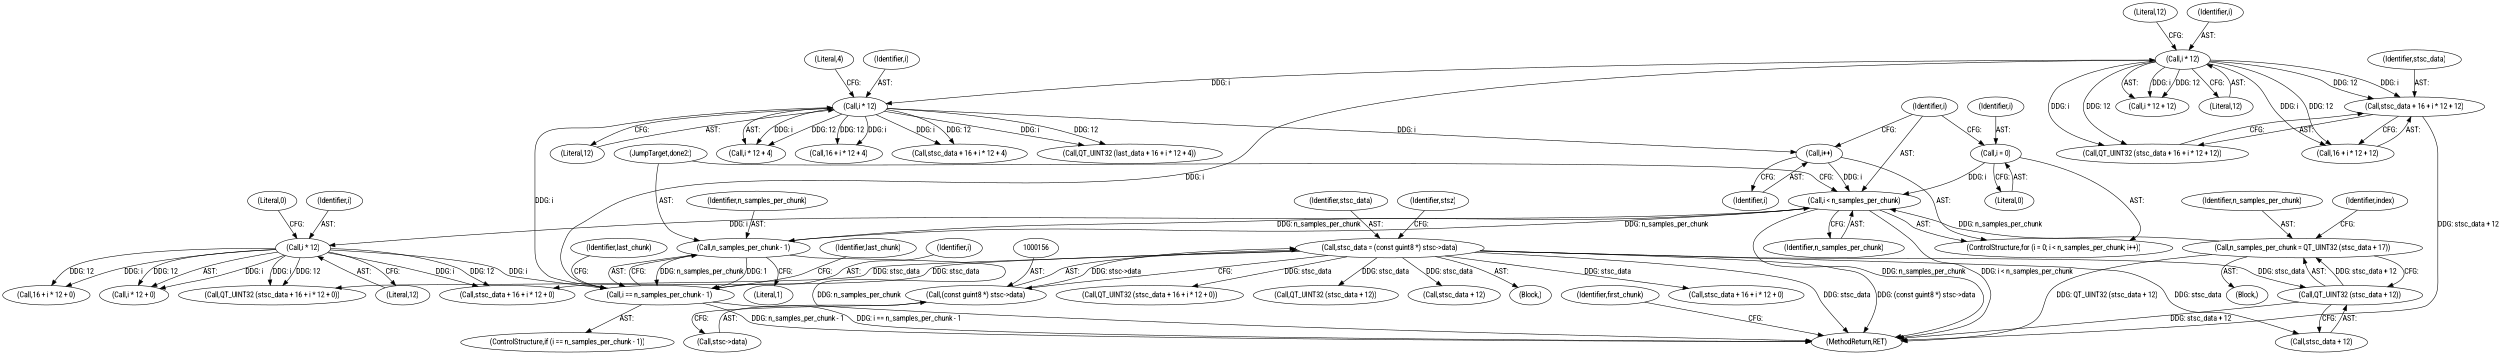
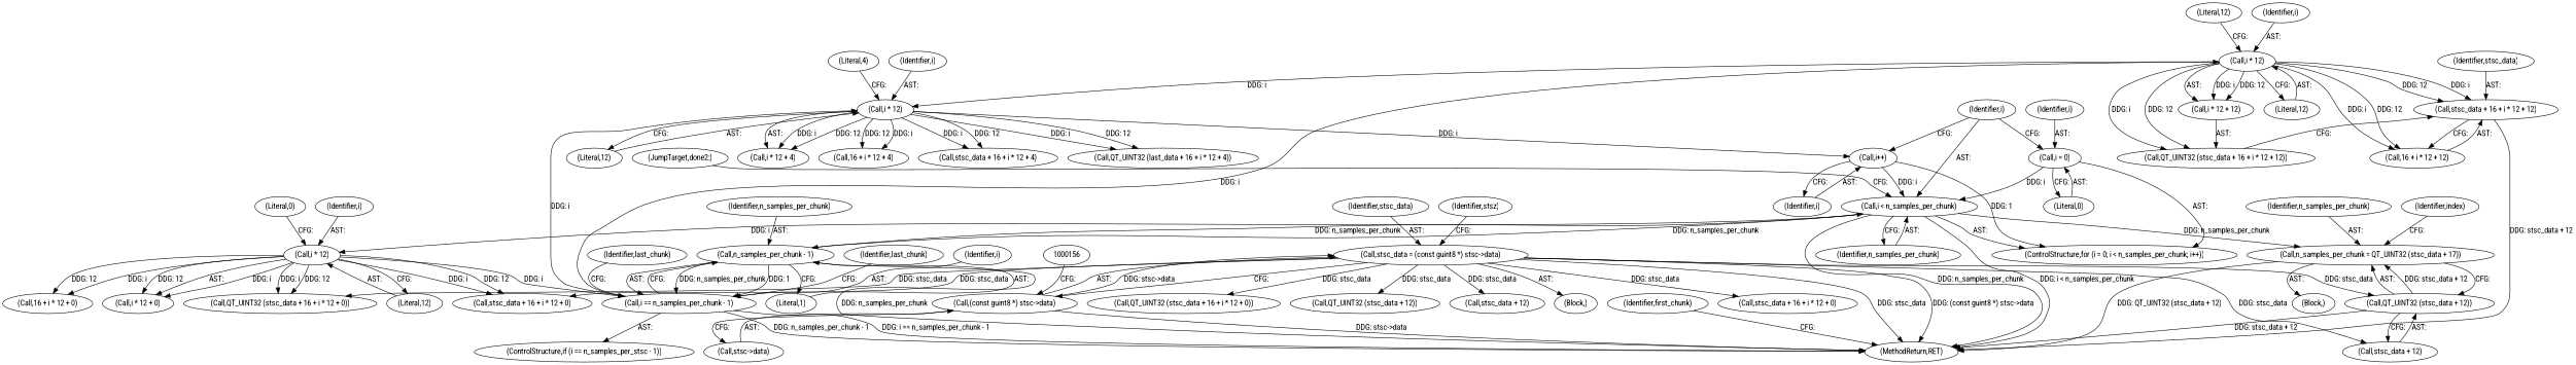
  digraph {
    fontname="Roboto Condensed"
    node [fontname="Roboto Condensed"]
    edge [fontname="Roboto Condensed"]
    n1 [label="(Call,stsc_data + 16 + i * 12 + 12)"]
    n2 [label="(Call,16 + i * 12 + 12)"]
    n3 [label="(MethodReturn,RET)"]
    n4 [label="(Call,QT_UINT32 (stsc_data + 16 + i * 12 + 12))"]
    n5 [label="(Call,i * 12)"]
    n6 [label="(Call,i * 12)"]
    n7 [label="(Literal,12)"]
    n8 [label="(Call,i * 12 + 12)"]
    n9 [label="(Call,i++)"]
    n10 [label="(Call,16 + i * 12 + 4)"]
    n11 [label="(Literal,12)"]
    n12 [label="(Call,i * 12 + 4)"]
    n13 [label="(Call,stsc_data + 16 + i * 12 + 4)"]
    n14 [label="(Call,QT_UINT32 (last_data + 16 + i * 12 + 4))"]
    n15 [label="(Call,i == n_samples_per_chunk - 1)"]
    n16 [label="(Call,n_samples_per_chunk - 1)"]
-   n17 [label="(ControlStructure,if (i == n_samples_per_chunk - 1))"]
+   n17 [label="(ControlStructure,if (i == n_samples_per_stsc - 1))"]
    n18 [label="(Call,i < n_samples_per_chunk)"]
    n19 [label="(Literal,1)"]
    n20 [label="(Call,i * 12)"]
    n21 [label="(Call,16 + i * 12 + 0)"]
    n22 [label="(Call,i * 12 + 0)"]
    n23 [label="(Call,QT_UINT32 (stsc_data + 16 + i * 12 + 0))"]
    n24 [label="(Literal,12)"]
    n25 [label="(Call,stsc_data + 16 + i * 12 + 0)"]
    n26 [label="(Identifier,n_samples_per_chunk)"]
    n27 [label="(ControlStructure,for (i = 0; i < n_samples_per_chunk; i++))"]
    n28 [label="(Identifier,i)"]
    n29 [label="(Call,i = 0)"]
    n30 [label="(Literal,0)"]
    n31 [label="(Call,n_samples_per_chunk = QT_UINT32 (stsc_data + 17))"]
    n32 [label="(Call,QT_UINT32 (stsc_data + 12))"]
    n33 [label="(Block,)"]
    n34 [label="(Call,stsc_data + 12)"]
    n35 [label="(Call,stsc_data = (const guint8 *) stsc->data)"]
    n36 [label="(Call,(const guint8 *) stsc->data)"]
    n37 [label="(Call,QT_UINT32 (stsc_data + 16 + i * 12 + 0))"]
    n38 [label="(Call,QT_UINT32 (stsc_data + 12))"]
    n39 [label="(Call,stsc_data + 12)"]
    n40 [label="(Block,)"]
    n41 [label="(Call,stsc_data + 16 + i * 12 + 0)"]
    n42 [label="(Call,stsc->data)"]
    n43 [label="(Identifier,n_samples_per_chunk)"]
    n44 [label="(Identifier,index)"]
    n45 [label="(Identifier,stsz)"]
    n46 [label="(Identifier,i)"]
    n47 [label="(Identifier,first_chunk)"]
    n48 [label="(Identifier,last_chunk)"]
    n49 [label="(Identifier,i)"]
    n50 [label="(Literal,12)"]
    n51 [label="(Literal,4)"]
    n52 [label="(Identifier,i)"]
    n53 [label="(Identifier,stsc_data)"]
    n54 [label="(Identifier,stsc_data)"]
    n55 [label="(Identifier,n_samples_per_chunk)"]
    n56 [label="(Identifier,last_chunk)"]
    n57 [label="(Identifier,i)"]
    n58 [label="(Literal,0)"]
    n59 [label="(Identifier,i)"]
    n60 [label="(JumpTarget,done2:)"]
    n61 [label="(Identifier,i)"]
    1000156
    n1 -> n2 [label="CFG: "]
    n1 -> n3 [label="DDG: stsc_data + 12"]
-   n1 -> n4 [label="AST: "]
+   n8 -> n4 [label="AST: "]
    n2 -> n1 [label="AST: "]
    n4 -> n1 [label="CFG: "]
    n5 -> n1 [label="DDG: i"]
    n5 -> n1 [label="DDG: 12"]
    n5 -> n2 [label="DDG: i"]
    n5 -> n2 [label="DDG: 12"]
    n5 -> n4 [label="DDG: i"]
    n5 -> n4 [label="DDG: 12"]
    n5 -> n6 [label="DDG: i"]
    n5 -> n7 [label="CFG: "]
    n5 -> n8 [label="AST: "]
    n5 -> n8 [label="DDG: i"]
    n5 -> n8 [label="DDG: 12"]
    n6 -> n9 [label="DDG: i"]
    n6 -> n10 [label="DDG: i"]
    n6 -> n10 [label="DDG: 12"]
    n6 -> n11 [label="CFG: "]
    n6 -> n12 [label="AST: "]
    n6 -> n12 [label="DDG: i"]
    n6 -> n12 [label="DDG: 12"]
    n6 -> n13 [label="DDG: i"]
    n6 -> n13 [label="DDG: 12"]
    n6 -> n14 [label="DDG: i"]
    n6 -> n14 [label="DDG: 12"]
    n7 -> n5 [label="AST: "]
    n9 -> n18 [label="DDG: i"]
-   n9 -> n27 [label="AST: "]
+   n9 -> n27 [label="DDG: 1"]
    n9 -> n28 [label="CFG: "]
    n11 -> n6 [label="AST: "]
    n15 -> n3 [label="DDG: n_samples_per_chunk - 1"]
    n15 -> n3 [label="DDG: i == n_samples_per_chunk - 1"]
    n15 -> n5 [label="DDG: i"]
    n15 -> n6 [label="DDG: i"]
    n15 -> n16 [label="CFG: "]
    n15 -> n17 [label="AST: "]
    n16 -> n3 [label="DDG: n_samples_per_chunk"]
    n16 -> n15 [label="AST: "]
    n16 -> n15 [label="DDG: n_samples_per_chunk"]
    n16 -> n15 [label="DDG: 1"]
    n16 -> n18 [label="DDG: n_samples_per_chunk"]
    n16 -> n19 [label="CFG: "]
    n18 -> n3 [label="DDG: n_samples_per_chunk"]
    n18 -> n3 [label="DDG: i < n_samples_per_chunk"]
    n18 -> n16 [label="DDG: n_samples_per_chunk"]
    n18 -> n20 [label="DDG: i"]
    n18 -> n26 [label="CFG: "]
    n18 -> n27 [label="AST: "]
-   n60 -> n16 [label="AST: "]
+   n19 -> n16 [label="AST: "]
    n20 -> n15 [label="DDG: i"]
    n20 -> n21 [label="DDG: i"]
    n20 -> n21 [label="DDG: 12"]
    n20 -> n22 [label="AST: "]
    n20 -> n22 [label="DDG: i"]
    n20 -> n22 [label="DDG: 12"]
    n20 -> n23 [label="DDG: i"]
    n20 -> n23 [label="DDG: 12"]
    n20 -> n24 [label="CFG: "]
    n20 -> n25 [label="DDG: i"]
    n20 -> n25 [label="DDG: 12"]
    n24 -> n20 [label="AST: "]
    n26 -> n18 [label="AST: "]
    n28 -> n9 [label="AST: "]
    n29 -> n18 [label="DDG: i"]
    n29 -> n27 [label="AST: "]
    n29 -> n30 [label="CFG: "]
    n30 -> n29 [label="AST: "]
    n31 -> n3 [label="DDG: QT_UINT32 (stsc_data + 12)"]
-   n31 -> n18 [label="DDG: n_samples_per_chunk"]
+   n18 -> n31 [label="DDG: n_samples_per_chunk"]
    n31 -> n32 [label="CFG: "]
    n31 -> n33 [label="AST: "]
    n32 -> n3 [label="DDG: stsc_data + 12"]
    n32 -> n31 [label="AST: "]
    n32 -> n31 [label="DDG: stsc_data + 12"]
    n32 -> n34 [label="CFG: "]
    n34 -> n32 [label="AST: "]
    n35 -> n3 [label="DDG: (const guint8 *) stsc->data"]
    n35 -> n3 [label="DDG: stsc_data"]
    n35 -> n23 [label="DDG: stsc_data"]
    n35 -> n25 [label="DDG: stsc_data"]
    n35 -> n32 [label="DDG: stsc_data"]
    n35 -> n34 [label="DDG: stsc_data"]
    n35 -> n36 [label="CFG: "]
    n35 -> n37 [label="DDG: stsc_data"]
    n35 -> n38 [label="DDG: stsc_data"]
    n35 -> n39 [label="DDG: stsc_data"]
    n35 -> n40 [label="AST: "]
    n35 -> n41 [label="DDG: stsc_data"]
+   n36 -> n3 [label="DDG: stsc->data"]
    n36 -> n35 [label="AST: "]
    n36 -> n35 [label="DDG: stsc->data"]
    n36 -> n42 [label="CFG: "]
    n42 -> n36 [label="AST: "]
    n43 -> n31 [label="AST: "]
    n44 -> n31 [label="CFG: "]
    n45 -> n35 [label="CFG: "]
    n46 -> n9 [label="CFG: "]
    n46 -> n18 [label="AST: "]
    n46 -> n29 [label="CFG: "]
    n47 -> n3 [label="CFG: "]
    n48 -> n15 [label="CFG: "]
    n49 -> n6 [label="AST: "]
    n50 -> n5 [label="CFG: "]
    n51 -> n6 [label="CFG: "]
    n52 -> n15 [label="AST: "]
    n53 -> n1 [label="AST: "]
    n54 -> n35 [label="AST: "]
    n55 -> n16 [label="AST: "]
    n56 -> n15 [label="CFG: "]
    n57 -> n5 [label="AST: "]
    n58 -> n20 [label="CFG: "]
    n59 -> n29 [label="AST: "]
    n60 -> n18 [label="CFG: "]
    n61 -> n20 [label="AST: "]
-   1000156 -> n36 [label="AST: "]
+   1000156 -> n36 [label="CFG: "]
  }
